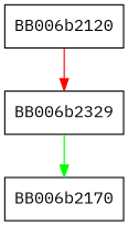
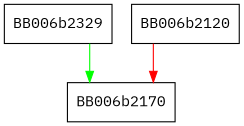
  digraph {
    fontname="IBM Plex Mono"
    splines=ortho
    node [fontname="IBM Plex Mono" shape=box]
    edge [fontname="IBM Plex Mono"]
    n1 [label=BB006b2329]
    BB006b2120
    BB006b2170
    n1 -> BB006b2170 [color=green]
-   BB006b2120 -> n1 [color=red]
+   BB006b2120 -> BB006b2170 [color=red]
  }
